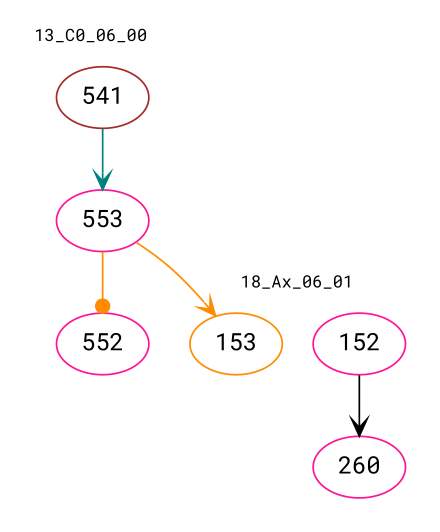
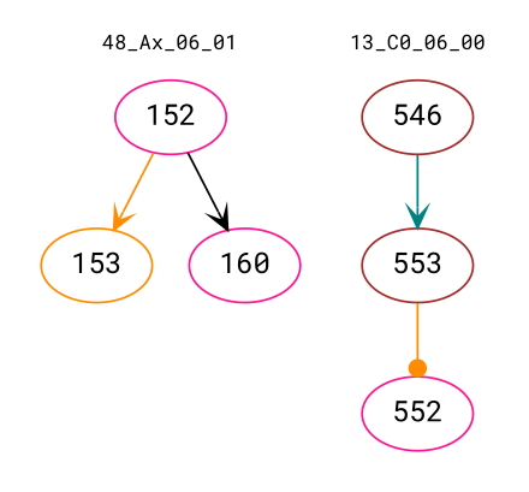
  digraph {
    fontname="Roboto Mono"
    node [color=deeppink fontname="Roboto Mono"]
    edge [arrowhead=vee color=darkorange fontname="Roboto Mono"]
    n1 [label=152]
    n2 [color=darkorange label=153]
-   n3 [label=260]
-   n4 [color=brown label=541]
-   n5 [label=553]
+   n3 [label=160]
+   n4 [color=brown label=546]
+   n5 [color=brown label=553]
    n6 [label=552]
    subgraph cluster_1 {
      color=white
      fontsize=10
-     label="18_Ax_06_01"
+     label="48_Ax_06_01"
      n1
      n2
      n3
    }
    subgraph cluster_2 {
      color=white
      fontsize=10
      label="13_C0_06_00"
      n4
      n5
      n6
    }
-   n5 -> n2
+   n1 -> n2
    n1 -> n3 [color=black]
    n4 -> n5 [color=teal]
    n5 -> n6 [arrowhead=dot]
  }
